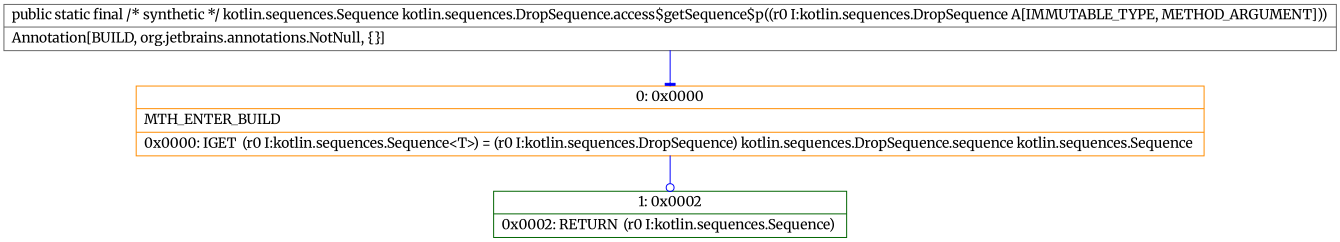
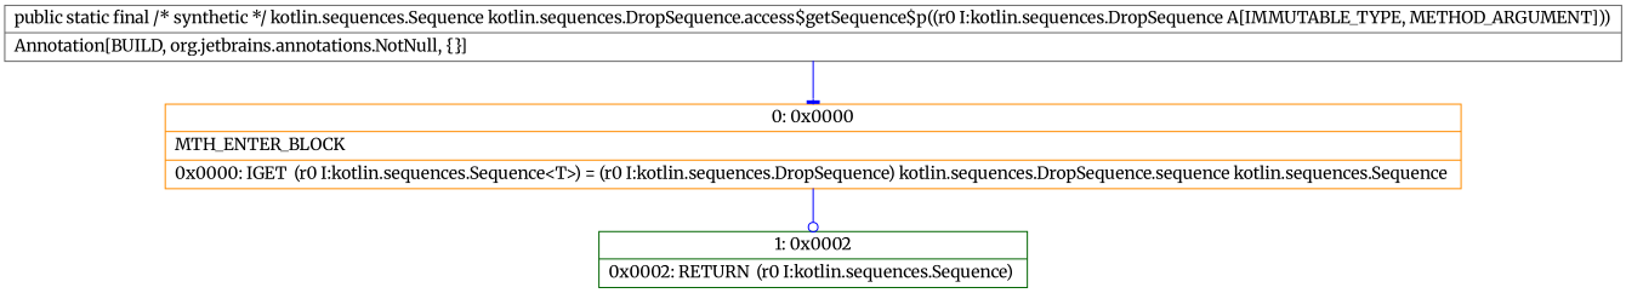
  digraph {
    fontname=Merriweather
    node [shape=record fontname=Merriweather]
    edge [color=blue fontname=Merriweather]
-   n1 [label="{0\:\ 0x0000|MTH_ENTER_BUILD\l|0x0000: IGET  (r0 I:kotlin.sequences.Sequence\<T\>) = (r0 I:kotlin.sequences.DropSequence) kotlin.sequences.DropSequence.sequence kotlin.sequences.Sequence \l}" color=darkorange]
+   n1 [label="{0\:\ 0x0000|MTH_ENTER_BLOCK\l|0x0000: IGET  (r0 I:kotlin.sequences.Sequence\<T\>) = (r0 I:kotlin.sequences.DropSequence) kotlin.sequences.DropSequence.sequence kotlin.sequences.Sequence \l}" color=darkorange]
    n2 [label="{1\:\ 0x0002|0x0002: RETURN  (r0 I:kotlin.sequences.Sequence) \l}" color=darkgreen]
    n3 [label="{public static final \/* synthetic *\/ kotlin.sequences.Sequence kotlin.sequences.DropSequence.access$getSequence$p((r0 I:kotlin.sequences.DropSequence A[IMMUTABLE_TYPE, METHOD_ARGUMENT]))  | Annotation[BUILD, org.jetbrains.annotations.NotNull, \{\}]\l}" color=gray40]
    n1 -> n2 [arrowhead=odot]
    n3 -> n1 [arrowhead=tee]
  }
